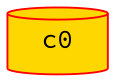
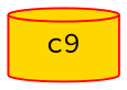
  graph {
    rankdir=LR
    fontname="Source Code Pro"
-   c0 [color=red shape=cylinder style=filled fillcolor=gold fontname="Source Code Pro"]
+   c0 [color=red shape=cylinder style=filled fillcolor=gold fontname="Source Code Pro" label=c9]
  }
